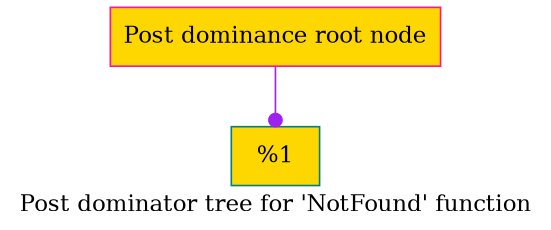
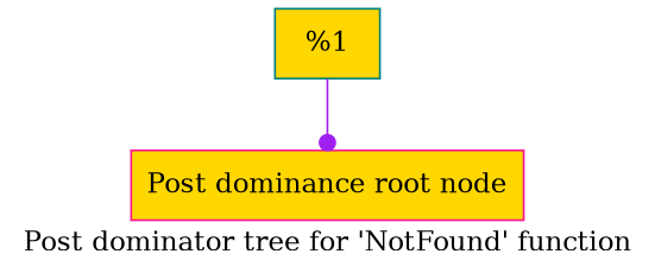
  digraph {
    label="Post dominator tree for 'NotFound' function"
    node [shape=record style=filled fillcolor=gold]
    n1 [label="{Post dominance root node}" color=deeppink]
    n2 [label="{%1}" color=teal]
-   n1 -> n2 [color=purple arrowhead=dot]
+   n2 -> n1 [color=purple arrowhead=dot]
  }
